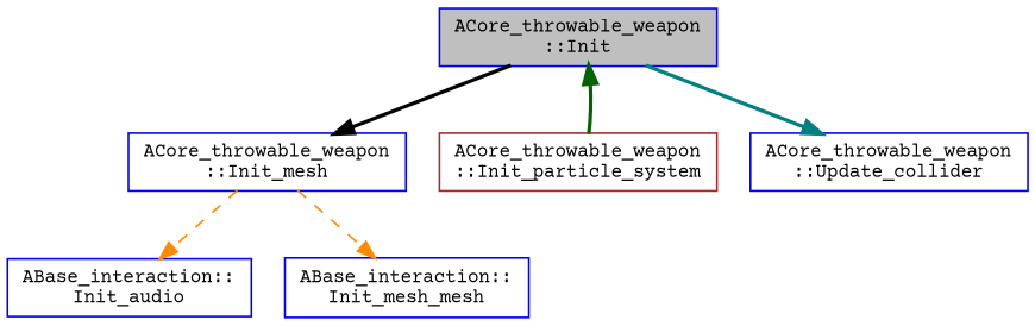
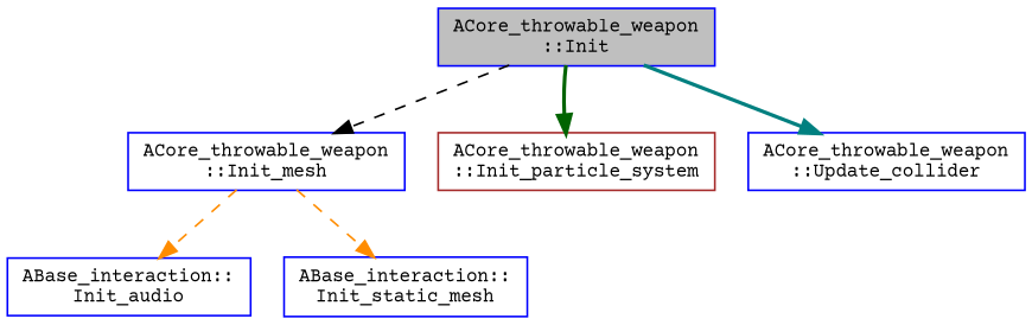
  digraph {
    fontname="Courier Prime"
    rankdir=TB
    node [color=blue fillcolor=white fontname="Courier Prime" fontsize=10 shape=record style=filled]
    edge [color=darkorange fontname="Courier Prime" fontsize=10 labelfontname=Helvetica labelfontsize=10 style=dashed]
    n1 [fillcolor=grey75 fontcolor=black height=0.2 label="ACore_throwable_weapon\l::Init" width=0.4]
    n2 [height=0.2 label="ACore_throwable_weapon\l::Init_mesh" width=0.4]
    n3 [color=brown height=0.2 label="ACore_throwable_weapon\l::Init_particle_system" width=0.4]
    n4 [height=0.2 label="ACore_throwable_weapon\l::Update_collider" width=0.4]
    n5 [height=0.2 label="ABase_interaction::\lInit_audio" width=0.4]
-   n6 [height=0.2 label="ABase_interaction::\lInit_mesh_mesh" width=0.4]
-   n1 -> n2 [color=black style=bold]
-   n3 -> n1 [color=darkgreen style=bold]
+   n6 [height=0.2 label="ABase_interaction::\lInit_static_mesh" width=0.4]
+   n1 -> n2 [color=black]
+   n1 -> n3 [color=darkgreen style=bold]
    n1 -> n4 [color=teal style=bold]
    n2 -> n5
    n2 -> n6
  }
